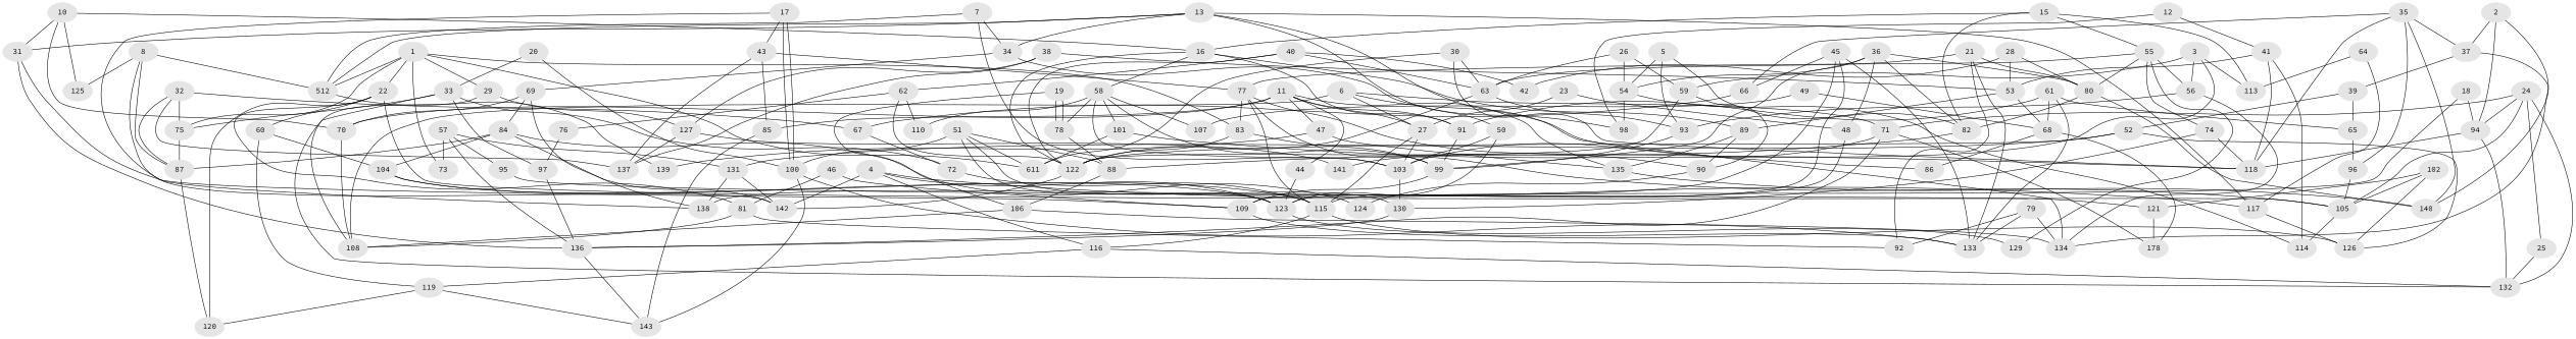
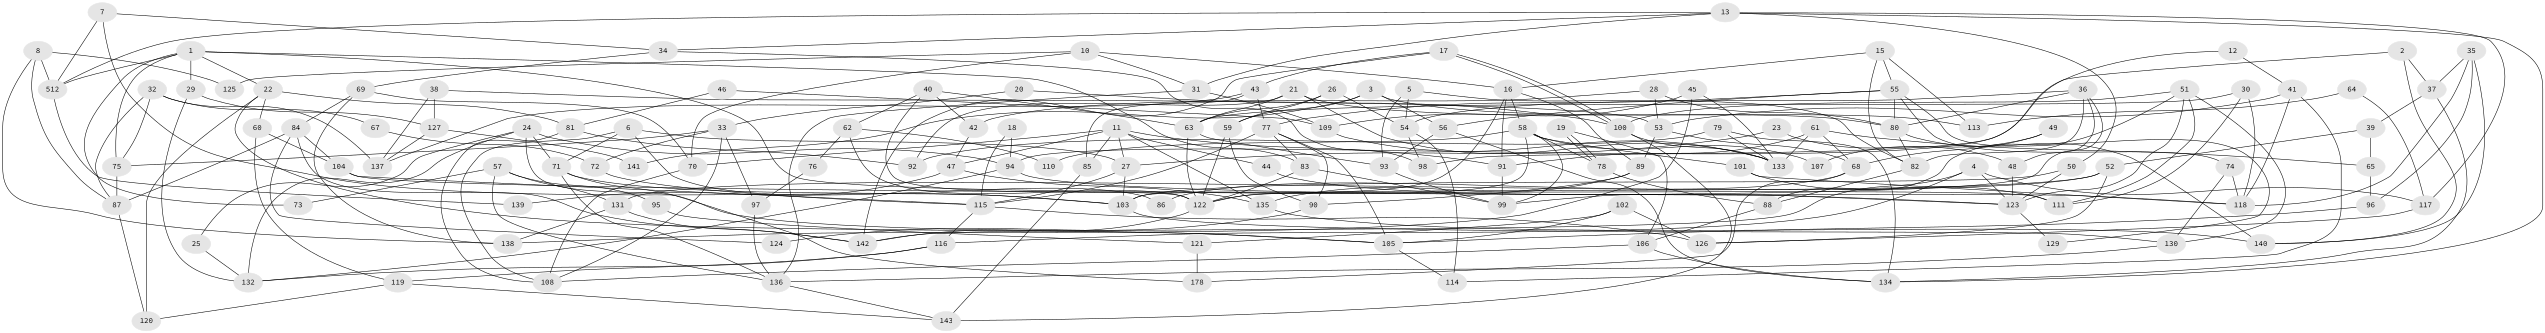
  graph {
    fontname="Source Code Pro"
    node [color=gray90 fontname="Source Code Pro" style=filled]
    edge [fontname="Source Code Pro"]
    1
    22
    29
    73
    75
    83
-   111 [label=611]
+   111
    n8 [label=512]
    60
    81
    105
    120
    132
    127
    87
    122
    99
    139
    2
    37
    94
    140
    134
    39
    118
    3
    56
    59
    113
    141
    93
    90
    4
    116
    117
    123
    142
    119
    126
    129
    5
    54
    82
    114
    98
    88
    6
    27
    71
    86
    108
    103
    115
    136
    n55 [label=178]
    7
    34
    69
    130
    8
    125
    138
    36
    80
    48
    42
    47
    10
    16
    31
    70
    91
    58
    89
    109
    11
    44
    85
    135
    143
    12
    41
    53
    13
    50
    63
    15
    55
    77
    74
    78
    107
    101
    110
    17
    43
    100
    137
    133
    18
    19
    106
    20
    33
    72
    97
    21
    92
    104
    23
    24
    25
    26
    28
    68
    30
    32
    67
    84
    35
-   66
    96
    52
    65
    38
    131
    40
    62
    76
    45
    46
    49
    51
    57
    95
    121
    124
    61
    64
    79
    102
    1 -- 22
    1 -- 29
    1 -- 73
    1 -- 75
    1 -- 83
    1 -- 111
    1 -- n8
    22 -- 60
    22 -- 81
    22 -- 105
    22 -- 120
    29 -- 132
    29 -- 127
    75 -- 87
    83 -- 122
    83 -- 99
    n8 -- 139
    60 -- 119
    60 -- 104
    81 -- 108
    81 -- 92
    105 -- 114
    127 -- 141
    127 -- 137
    87 -- 120
    122 -- 142
-   99 -- 109
    2 -- 37
    2 -- 94
    2 -- 140
    37 -- 134
    37 -- 39
    94 -- 132
    94 -- 118
    39 -- 52
    39 -- 65
    3 -- 56
    3 -- 59
    3 -- 113
    3 -- 141
    56 -- 134
    56 -- 93
    59 -- 122
    59 -- 90
    93 -- 99
    90 -- 124
    4 -- 116
    4 -- 117
    4 -- 123
    4 -- 142
    116 -- 132
    116 -- 119
    117 -- 126
    123 -- 129
    119 -- 120
    119 -- 143
    5 -- 93
    5 -- 54
    5 -- 82
    54 -- 114
    54 -- 98
    82 -- 88
    88 -- 106
    6 -- 27
    6 -- 71
    6 -- 86
    6 -- 108
    27 -- 103
    27 -- 115
    71 -- 103
    71 -- 136
    71 -- n55
    103 -- 130
    115 -- 116
    115 -- 126
    136 -- 143
    7 -- n8
    7 -- 103
    7 -- 34
    34 -- 98
    34 -- 69
    69 -- 138
    69 -- 70
    69 -- 84
    130 -- 136
    8 -- n8
    8 -- 87
    8 -- 125
    8 -- 138
    36 -- 99
    36 -- 54
    36 -- 82
    36 -- 80
    36 -- 48
    80 -- 140
    80 -- 82
    48 -- 123
+   42 -- 47
    47 -- 139
    47 -- 135
    10 -- 125
    10 -- 16
    10 -- 31
    10 -- 70
    16 -- 122
    16 -- 91
    16 -- 58
    16 -- 89
    31 -- 136
    31 -- 109
    70 -- 108
    91 -- 99
    58 -- 99
    58 -- 103
    58 -- 78
    58 -- 107
    58 -- 101
    58 -- 110
    89 -- 90
    89 -- 135
    109 -- 133
    11 -- 27
    11 -- 47
    11 -- 70
    11 -- 91
    11 -- 44
    11 -- 85
    11 -- 135
    44 -- 123
    85 -- 143
    135 -- 140
    12 -- 98
    12 -- 41
    41 -- 118
    41 -- 114
    41 -- 53
    53 -- 89
    53 -- 68
    13 -- n8
    13 -- 134
    13 -- 117
    13 -- 34
    13 -- 31
    13 -- 50
    50 -- 123
    50 -- 103
    63 -- 122
    63 -- 93
    15 -- 113
    15 -- 82
    15 -- 16
    15 -- 55
    55 -- 56
    55 -- 129
    55 -- 80
    55 -- 77
    55 -- 74
    77 -- 83
    77 -- 105
    77 -- 90
    77 -- 115
    74 -- 118
    74 -- 130
    78 -- 88
    101 -- 111
    101 -- 118
    17 -- 142
    17 -- 43
    17 -- 100
    17 -- 100
    43 -- 85
    43 -- 77
    43 -- 137
    100 -- 143
    100 -- 133
    18 -- 94
    18 -- 115
    19 -- 78
    19 -- 78
    19 -- 106
    106 -- 134
    106 -- 108
    20 -- 100
    20 -- 33
    33 -- 75
    33 -- 108
    33 -- 72
    33 -- 97
    72 -- 115
    97 -- 136
    21 -- 80
    21 -- 63
    21 -- 133
    21 -- 92
    104 -- 123
    104 -- 115
    23 -- 27
    23 -- 48
    24 -- 105
    24 -- 132
    24 -- 94
    24 -- 71
    24 -- 25
    25 -- 132
    26 -- 59
    26 -- 54
    26 -- 63
    28 -- 80
    28 -- 42
    28 -- 53
    68 -- 86
    68 -- n55
    30 -- 111
    30 -- 118
    30 -- 63
    32 -- 75
    32 -- 87
    32 -- 137
    32 -- 67
    67 -- 72
    84 -- 87
    84 -- 142
    84 -- 104
    84 -- 124
    35 -- 37
    35 -- 140
    35 -- 118
-   35 -- 66
    35 -- 96
-   66 -- 67
    96 -- 105
    52 -- 122
    52 -- 126
    52 -- 131
    65 -- 96
    38 -- 127
    38 -- 53
    38 -- 137
    131 -- 142
    131 -- 138
    40 -- 122
    40 -- 42
    40 -- 63
    40 -- 62
    62 -- 122
    62 -- 110
    62 -- 76
    76 -- 97
    45 -- 138
    45 -- 109
    45 -- 133
-   45 -- 66
    46 -- 81
    46 -- 109
    49 -- 107
    49 -- 68
    51 -- 111
    51 -- 123
    51 -- 88
    51 -- 130
    51 -- 100
    57 -- 73
    57 -- 136
    57 -- 131
    57 -- 95
    95 -- 121
    121 -- n55
    61 -- 91
    61 -- 133
    61 -- 68
    61 -- 65
    64 -- 113
    64 -- 117
    79 -- 134
    79 -- 133
    79 -- 92
    102 -- 105
    102 -- 126
    102 -- 121
  }
